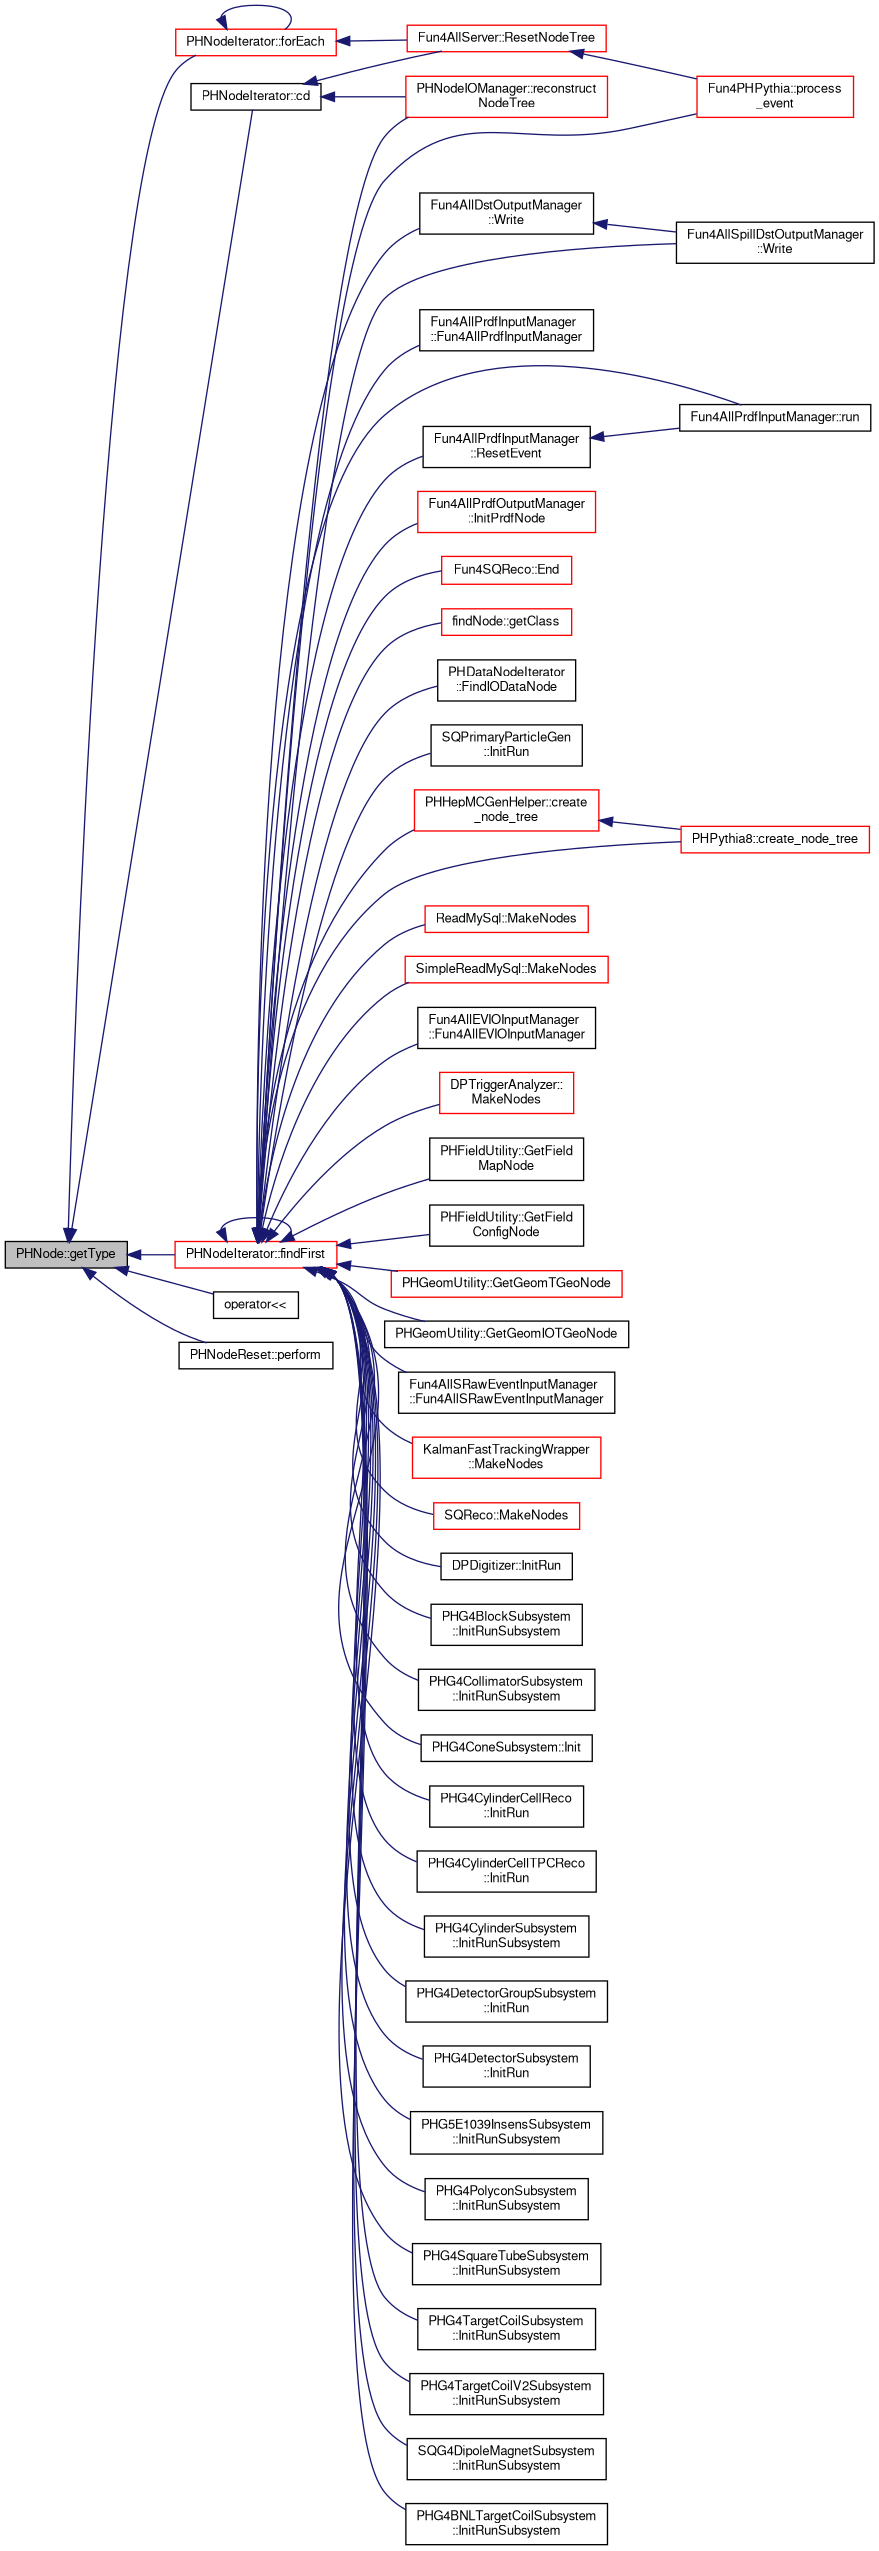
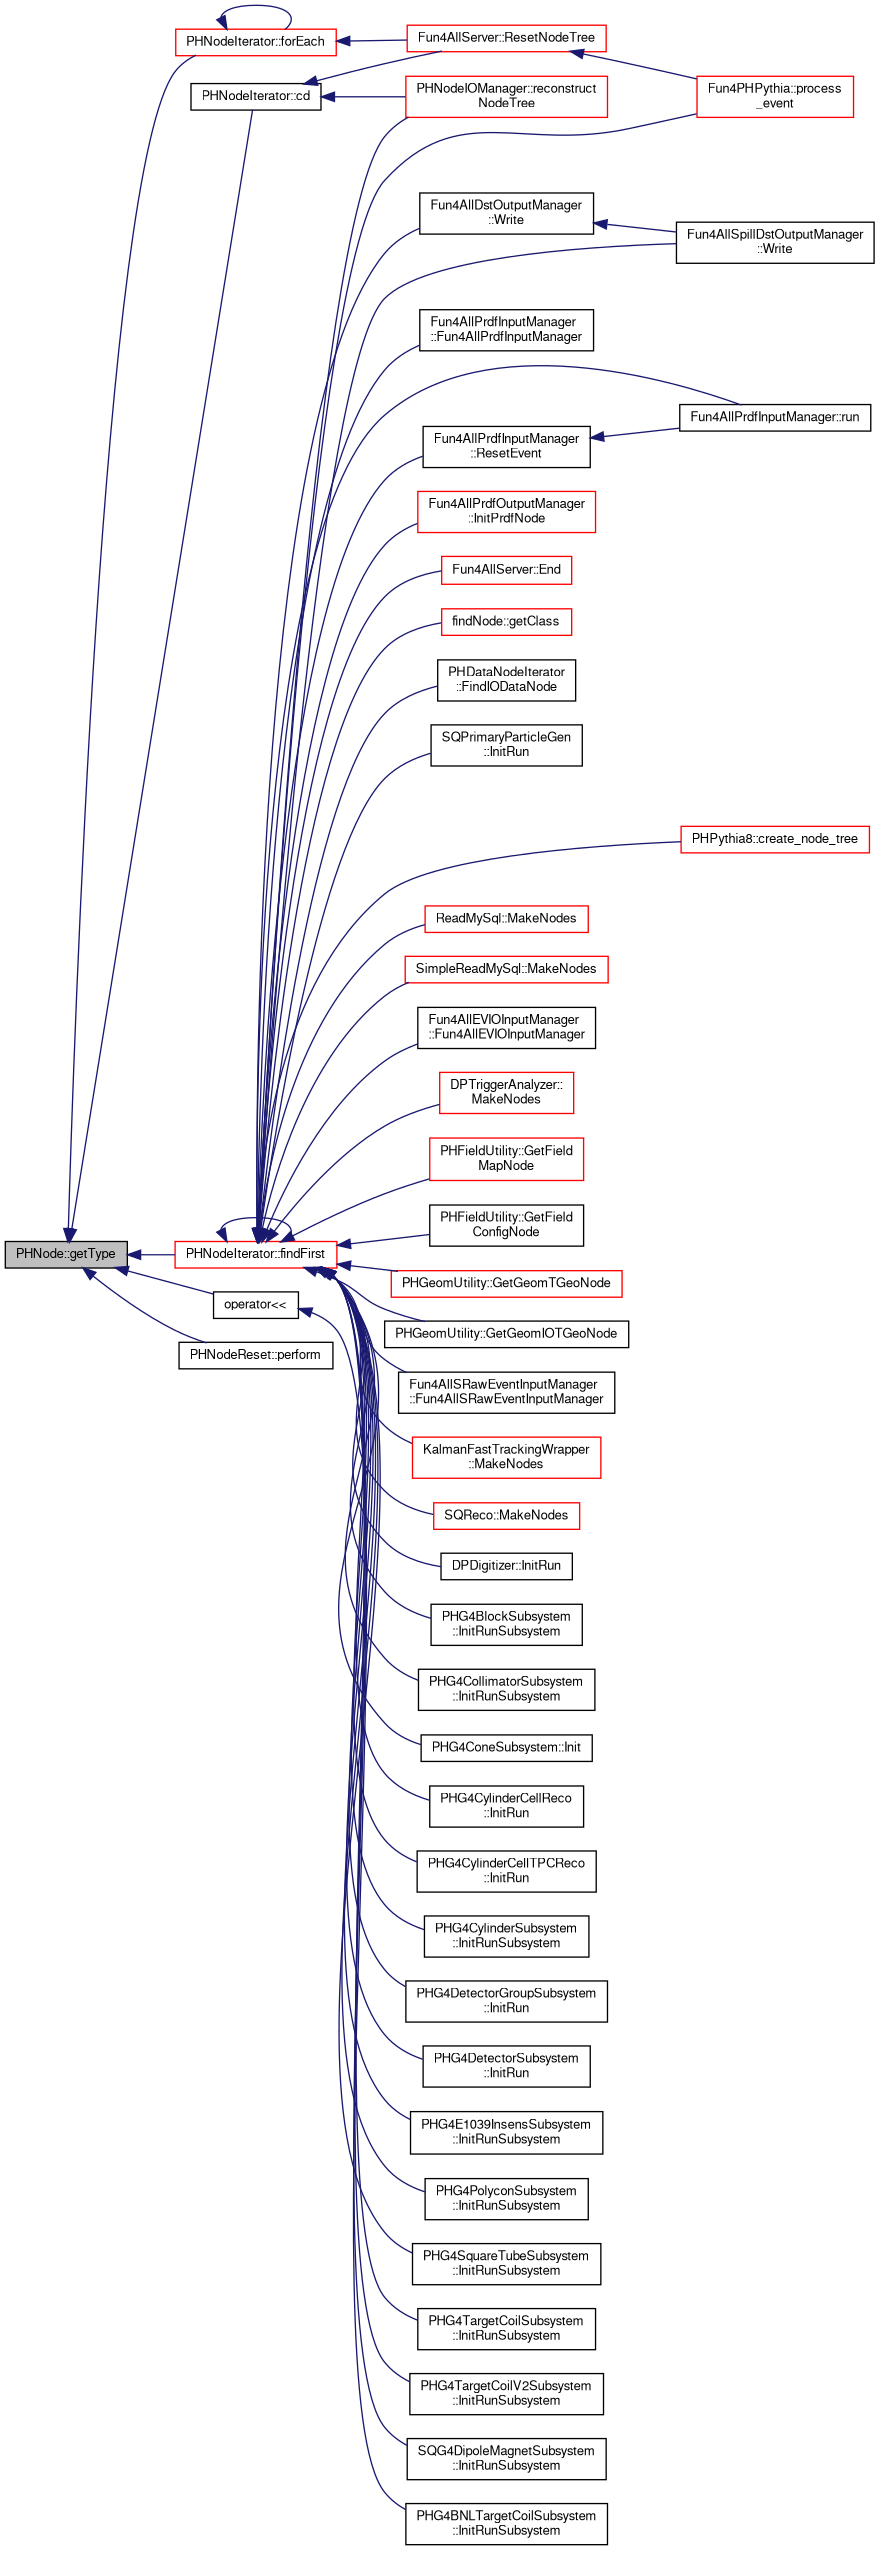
  digraph {
    rankdir=LR
    node [color=black fontname=FreeSans fontsize=10 shape=record]
    edge [color=midnightblue dir=back fontname=FreeSans fontsize=10 labelfontname=FreeSans labelfontsize=10 style=solid]
    n1 [fillcolor=grey75 fontcolor=black height=0.2 label="PHNode::getType" style=filled width=0.4]
    n2 [height=0.2 label="PHNodeIterator::cd" width=0.4]
    n3 [color=red height=0.2 label="PHNodeIterator::findFirst" width=0.4]
    n4 [color=red height=0.2 label="PHNodeIterator::forEach" width=0.4]
    n5 [height=0.2 label="operator\<\<" width=0.4]
    n6 [height=0.2 label="PHNodeReset::perform" width=0.4]
    n7 [color=red height=0.2 label="Fun4AllServer::ResetNodeTree" width=0.4]
    n8 [color=red height=0.2 label="PHNodeIOManager::reconstruct\lNodeTree" width=0.4]
    n9 [color=red height=0.2 label="Fun4PHPythia::process\l_event" width=0.4]
    n10 [height=0.2 label="Fun4AllDstOutputManager\l::Write" width=0.4]
    n11 [height=0.2 label="Fun4AllSpillDstOutputManager\l::Write" width=0.4]
    n12 [height=0.2 label="Fun4AllPrdfInputManager\l::Fun4AllPrdfInputManager" width=0.4]
    n13 [height=0.2 label="Fun4AllPrdfInputManager::run" width=0.4]
    n14 [height=0.2 label="Fun4AllPrdfInputManager\l::ResetEvent" width=0.4]
    n15 [color=red height=0.2 label="Fun4AllPrdfOutputManager\l::InitPrdfNode" width=0.4]
-   n16 [color=red height=0.2 label="Fun4SQReco::End" width=0.4]
+   n16 [color=red height=0.2 label="Fun4AllServer::End" width=0.4]
    n17 [color=red height=0.2 label="findNode::getClass" width=0.4]
    n18 [height=0.2 label="PHDataNodeIterator\l::FindIODataNode" width=0.4]
    n19 [height=0.2 label="SQPrimaryParticleGen\l::InitRun" width=0.4]
-   n20 [color=red height=0.2 label="PHHepMCGenHelper::create\l_node_tree" width=0.4]
    n21 [color=red height=0.2 label="PHPythia8::create_node_tree" width=0.4]
    n22 [color=red height=0.2 label="ReadMySql::MakeNodes" width=0.4]
    n23 [color=red height=0.2 label="SimpleReadMySql::MakeNodes" width=0.4]
    n24 [height=0.2 label="Fun4AllEVIOInputManager\l::Fun4AllEVIOInputManager" width=0.4]
    n25 [color=red height=0.2 label="DPTriggerAnalyzer::\lMakeNodes" width=0.4]
-   n26 [height=0.2 label="PHFieldUtility::GetField\lMapNode" width=0.4]
+   n26 [color=red height=0.2 label="PHFieldUtility::GetField\lMapNode" width=0.4]
    n27 [height=0.2 label="PHFieldUtility::GetField\lConfigNode" width=0.4]
    n28 [color=red height=0.2 label="PHGeomUtility::GetGeomTGeoNode" width=0.4]
    n29 [height=0.2 label="PHGeomUtility::GetGeomIOTGeoNode" width=0.4]
    n30 [height=0.2 label="Fun4AllSRawEventInputManager\l::Fun4AllSRawEventInputManager" width=0.4]
    n31 [color=red height=0.2 label="KalmanFastTrackingWrapper\l::MakeNodes" width=0.4]
    n32 [color=red height=0.2 label="SQReco::MakeNodes" width=0.4]
    n33 [height=0.2 label="DPDigitizer::InitRun" width=0.4]
    n34 [height=0.2 label="PHG4BlockSubsystem\l::InitRunSubsystem" width=0.4]
    n35 [height=0.2 label="PHG4BNLTargetCoilSubsystem\l::InitRunSubsystem" width=0.4]
    n36 [height=0.2 label="PHG4CollimatorSubsystem\l::InitRunSubsystem" width=0.4]
    n37 [height=0.2 label="PHG4ConeSubsystem::Init" width=0.4]
    n38 [height=0.2 label="PHG4CylinderCellReco\l::InitRun" width=0.4]
    n39 [height=0.2 label="PHG4CylinderCellTPCReco\l::InitRun" width=0.4]
    n40 [height=0.2 label="PHG4CylinderSubsystem\l::InitRunSubsystem" width=0.4]
    n41 [height=0.2 label="PHG4DetectorGroupSubsystem\l::InitRun" width=0.4]
    n42 [height=0.2 label="PHG4DetectorSubsystem\l::InitRun" width=0.4]
-   n43 [height=0.2 label="PHG5E1039InsensSubsystem\l::InitRunSubsystem" width=0.4]
+   n43 [height=0.2 label="PHG4E1039InsensSubsystem\l::InitRunSubsystem" width=0.4]
    n44 [height=0.2 label="PHG4PolyconSubsystem\l::InitRunSubsystem" width=0.4]
    n45 [height=0.2 label="PHG4SquareTubeSubsystem\l::InitRunSubsystem" width=0.4]
    n46 [height=0.2 label="PHG4TargetCoilSubsystem\l::InitRunSubsystem" width=0.4]
    n47 [height=0.2 label="PHG4TargetCoilV2Subsystem\l::InitRunSubsystem" width=0.4]
    n48 [height=0.2 label="SQG4DipoleMagnetSubsystem\l::InitRunSubsystem" width=0.4]
    n1 -> n2
    n1 -> n3
    n1 -> n4
    n1 -> n5
    n1 -> n6
    n2 -> n7
    n2 -> n8
    n3 -> n3
    n3 -> n8
    n3 -> n9
    n3 -> n10
    n3 -> n11
    n3 -> n12
    n3 -> n13
    n3 -> n14
    n3 -> n15
    n3 -> n16
    n3 -> n17
    n3 -> n18
    n3 -> n19
-   n3 -> n20
    n3 -> n21
    n3 -> n22
    n3 -> n23
    n3 -> n24
    n3 -> n25
    n3 -> n26
    n3 -> n27
    n3 -> n28
    n3 -> n29
    n3 -> n30
    n3 -> n31
    n3 -> n32
    n3 -> n33
    n3 -> n34
-   n3 -> n35
+   n5 -> n35
    n3 -> n36
    n3 -> n37
    n3 -> n38
    n3 -> n39
    n3 -> n40
    n3 -> n41
    n3 -> n42
    n3 -> n43
    n3 -> n44
    n3 -> n45
    n3 -> n46
    n3 -> n47
    n3 -> n48
    n4 -> n4
    n4 -> n7
    n7 -> n9
    n10 -> n11
    n14 -> n13
-   n20 -> n21
  }
